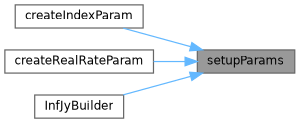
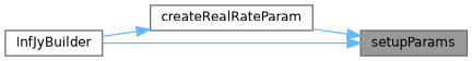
  digraph {
    rankdir=RL
    node [color=grey40 fillcolor=white fontname=Helvetica fontsize=10 shape=box style=filled]
    edge [color=steelblue1 dir=back fontname=Helvetica fontsize=10 labelfontname=Helvetica labelfontsize=10 style=solid]
    n1 [color=gray40 fillcolor=grey60 fontcolor=black height=0.2 label=setupParams width=0.4]
-   n2 [height=0.2 label=createIndexParam width=0.4]
    n3 [height=0.2 label=createRealRateParam width=0.4]
    n4 [height=0.2 label=InfJyBuilder width=0.4]
-   n1 -> n2
    n1 -> n3
    n1 -> n4
+   n3 -> n4
  }
